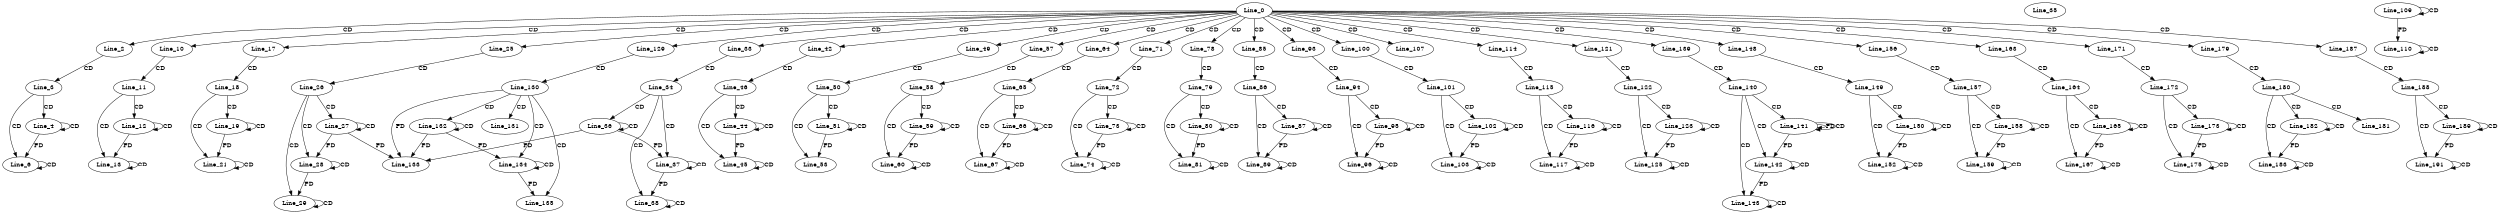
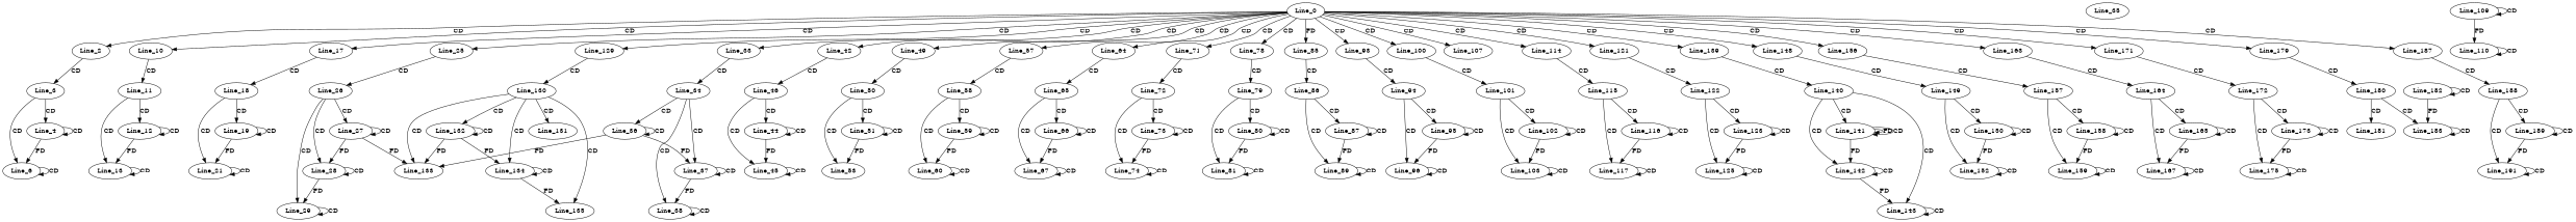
  digraph {
    Line_0
    Line_2
    Line_10
    Line_17
    Line_25
    Line_33
    Line_42
    Line_49
    Line_57
    Line_64
    Line_71
    Line_78
    Line_85
    Line_93
    Line_100
    Line_107
    Line_114
    Line_121
    Line_129
    Line_139
    Line_148
    Line_156
    Line_163
    Line_171
    Line_179
    Line_187
    Line_3
    Line_11
    Line_18
    Line_26
    Line_34
    n32 [label=Line_46]
    Line_50
    Line_58
    Line_65
    Line_72
    Line_79
    Line_86
    Line_94
    Line_101
    Line_115
    Line_122
    Line_130
    Line_140
    Line_149
    Line_157
    Line_164
    Line_172
    Line_180
    Line_188
    Line_4
    Line_6
    Line_12
    Line_13
    Line_19
    Line_21
    Line_27
    Line_28
    Line_29
    Line_133
    Line_36
    Line_37
    Line_38
    Line_35
    Line_44
    Line_45
    Line_51
    Line_53
    Line_59
    Line_60
    Line_66
    Line_67
    Line_73
    Line_74
    Line_80
    Line_81
    Line_87
    Line_89
    Line_95
    Line_96
    Line_102
    Line_103
    Line_109
    Line_110
    Line_116
    Line_117
    Line_123
    Line_125
    Line_131
    Line_132
    Line_134
    Line_135
    Line_141
    Line_142
    Line_143
    Line_150
    Line_152
    Line_158
    Line_159
    Line_165
    Line_167
    Line_173
    Line_175
    Line_181
    Line_182
    Line_183
    Line_189
    Line_191
    Line_0 -> Line_2 [label=CD]
    Line_0 -> Line_10 [label=CD]
    Line_0 -> Line_17 [label=CD]
    Line_0 -> Line_25 [label=CD]
    Line_0 -> Line_33 [label=CD]
    Line_0 -> Line_42 [label=CD]
    Line_0 -> Line_49 [label=CD]
    Line_0 -> Line_57 [label=CD]
    Line_0 -> Line_64 [label=CD]
    Line_0 -> Line_71 [label=CD]
    Line_0 -> Line_78 [label=CD]
-   Line_0 -> Line_85 [label=CD]
+   Line_0 -> Line_85 [label=FD]
    Line_0 -> Line_93 [label=CD]
    Line_0 -> Line_100 [label=CD]
    Line_0 -> Line_107 [label=CD]
    Line_0 -> Line_114 [label=CD]
    Line_0 -> Line_121 [label=CD]
    Line_0 -> Line_129 [label=CD]
    Line_0 -> Line_139 [label=CD]
    Line_0 -> Line_148 [label=CD]
    Line_0 -> Line_156 [label=CD]
    Line_0 -> Line_163 [label=CD]
    Line_0 -> Line_171 [label=CD]
    Line_0 -> Line_179 [label=CD]
    Line_0 -> Line_187 [label=CD]
    Line_2 -> Line_3 [label=CD]
    Line_10 -> Line_11 [label=CD]
    Line_17 -> Line_18 [label=CD]
    Line_25 -> Line_26 [label=CD]
    Line_33 -> Line_34 [label=CD]
    Line_42 -> n32 [label=CD]
    Line_49 -> Line_50 [label=CD]
    Line_57 -> Line_58 [label=CD]
    Line_64 -> Line_65 [label=CD]
    Line_71 -> Line_72 [label=CD]
    Line_78 -> Line_79 [label=CD]
    Line_85 -> Line_86 [label=CD]
    Line_93 -> Line_94 [label=CD]
    Line_100 -> Line_101 [label=CD]
    Line_114 -> Line_115 [label=CD]
    Line_121 -> Line_122 [label=CD]
    Line_129 -> Line_130 [label=CD]
    Line_139 -> Line_140 [label=CD]
    Line_148 -> Line_149 [label=CD]
    Line_156 -> Line_157 [label=CD]
    Line_163 -> Line_164 [label=CD]
    Line_171 -> Line_172 [label=CD]
    Line_179 -> Line_180 [label=CD]
    Line_187 -> Line_188 [label=CD]
    Line_3 -> Line_4 [label=CD]
    Line_3 -> Line_6 [label=CD]
    Line_11 -> Line_12 [label=CD]
    Line_11 -> Line_13 [label=CD]
    Line_18 -> Line_19 [label=CD]
    Line_18 -> Line_21 [label=CD]
    Line_26 -> Line_27 [label=CD]
    Line_26 -> Line_28 [label=CD]
    Line_26 -> Line_29 [label=CD]
    Line_34 -> Line_36 [label=CD]
    Line_34 -> Line_37 [label=CD]
    Line_34 -> Line_38 [label=CD]
    n32 -> Line_44 [label=CD]
    n32 -> Line_45 [label=CD]
    Line_50 -> Line_51 [label=CD]
    Line_50 -> Line_53 [label=CD]
    Line_58 -> Line_59 [label=CD]
    Line_58 -> Line_60 [label=CD]
    Line_65 -> Line_66 [label=CD]
    Line_65 -> Line_67 [label=CD]
    Line_72 -> Line_73 [label=CD]
    Line_72 -> Line_74 [label=CD]
    Line_79 -> Line_80 [label=CD]
    Line_79 -> Line_81 [label=CD]
    Line_86 -> Line_87 [label=CD]
    Line_86 -> Line_89 [label=CD]
    Line_94 -> Line_95 [label=CD]
    Line_94 -> Line_96 [label=CD]
    Line_101 -> Line_102 [label=CD]
    Line_101 -> Line_103 [label=CD]
    Line_115 -> Line_116 [label=CD]
    Line_115 -> Line_117 [label=CD]
    Line_122 -> Line_123 [label=CD]
    Line_122 -> Line_125 [label=CD]
-   Line_130 -> Line_133 [label=FD]
+   Line_130 -> Line_133 [label=CD]
    Line_130 -> Line_131 [label=CD]
    Line_130 -> Line_132 [label=CD]
    Line_130 -> Line_134 [label=CD]
    Line_130 -> Line_135 [label=CD]
    Line_140 -> Line_141 [label=CD]
    Line_140 -> Line_142 [label=CD]
    Line_140 -> Line_143 [label=CD]
    Line_149 -> Line_150 [label=CD]
    Line_149 -> Line_152 [label=CD]
    Line_157 -> Line_158 [label=CD]
    Line_157 -> Line_159 [label=CD]
    Line_164 -> Line_165 [label=CD]
    Line_164 -> Line_167 [label=CD]
    Line_172 -> Line_173 [label=CD]
    Line_172 -> Line_175 [label=CD]
    Line_180 -> Line_181 [label=CD]
-   Line_180 -> Line_182 [label=CD]
    Line_180 -> Line_183 [label=CD]
    Line_188 -> Line_189 [label=CD]
    Line_188 -> Line_191 [label=CD]
    Line_4 -> Line_4 [label=CD]
    Line_4 -> Line_6 [label=FD]
    Line_6 -> Line_6 [label=CD]
    Line_12 -> Line_12 [label=CD]
    Line_12 -> Line_13 [label=FD]
    Line_13 -> Line_13 [label=CD]
    Line_19 -> Line_19 [label=CD]
    Line_19 -> Line_21 [label=FD]
    Line_21 -> Line_21 [label=CD]
    Line_27 -> Line_27 [label=CD]
    Line_27 -> Line_28 [label=FD]
    Line_27 -> Line_133 [label=FD]
    Line_28 -> Line_28 [label=CD]
    Line_28 -> Line_29 [label=FD]
    Line_29 -> Line_29 [label=CD]
    Line_36 -> Line_133 [label=FD]
    Line_36 -> Line_36 [label=CD]
    Line_36 -> Line_37 [label=FD]
    Line_37 -> Line_37 [label=CD]
    Line_37 -> Line_38 [label=FD]
    Line_38 -> Line_38 [label=CD]
    Line_44 -> Line_44 [label=CD]
    Line_44 -> Line_45 [label=FD]
    Line_45 -> Line_45 [label=CD]
    Line_51 -> Line_51 [label=CD]
    Line_51 -> Line_53 [label=FD]
    Line_59 -> Line_59 [label=CD]
    Line_59 -> Line_60 [label=FD]
    Line_60 -> Line_60 [label=CD]
    Line_66 -> Line_66 [label=CD]
    Line_66 -> Line_67 [label=FD]
    Line_67 -> Line_67 [label=CD]
    Line_73 -> Line_73 [label=CD]
    Line_73 -> Line_74 [label=FD]
    Line_74 -> Line_74 [label=CD]
    Line_80 -> Line_80 [label=CD]
    Line_80 -> Line_81 [label=FD]
    Line_81 -> Line_81 [label=CD]
    Line_87 -> Line_87 [label=CD]
    Line_87 -> Line_89 [label=FD]
    Line_89 -> Line_89 [label=CD]
    Line_95 -> Line_95 [label=CD]
    Line_95 -> Line_96 [label=FD]
    Line_96 -> Line_96 [label=CD]
    Line_102 -> Line_102 [label=CD]
    Line_102 -> Line_103 [label=FD]
    Line_103 -> Line_103 [label=CD]
    Line_109 -> Line_109 [label=CD]
    Line_109 -> Line_110 [label=FD]
    Line_110 -> Line_110 [label=CD]
    Line_116 -> Line_116 [label=CD]
    Line_116 -> Line_117 [label=FD]
    Line_117 -> Line_117 [label=CD]
    Line_123 -> Line_123 [label=CD]
    Line_123 -> Line_125 [label=FD]
    Line_125 -> Line_125 [label=CD]
    Line_132 -> Line_133 [label=FD]
    Line_132 -> Line_132 [label=CD]
    Line_132 -> Line_134 [label=FD]
    Line_134 -> Line_134 [label=CD]
    Line_134 -> Line_135 [label=FD]
    Line_141 -> Line_141 [label=FD]
    Line_141 -> Line_141 [label=CD]
    Line_141 -> Line_142 [label=FD]
    Line_142 -> Line_142 [label=CD]
    Line_142 -> Line_143 [label=FD]
    Line_143 -> Line_143 [label=CD]
    Line_150 -> Line_150 [label=CD]
    Line_150 -> Line_152 [label=FD]
    Line_152 -> Line_152 [label=CD]
    Line_158 -> Line_158 [label=CD]
    Line_158 -> Line_159 [label=FD]
    Line_159 -> Line_159 [label=CD]
    Line_165 -> Line_165 [label=CD]
    Line_165 -> Line_167 [label=FD]
    Line_167 -> Line_167 [label=CD]
    Line_173 -> Line_173 [label=CD]
    Line_173 -> Line_175 [label=FD]
    Line_175 -> Line_175 [label=CD]
    Line_182 -> Line_182 [label=CD]
    Line_182 -> Line_183 [label=FD]
    Line_183 -> Line_183 [label=CD]
    Line_189 -> Line_189 [label=CD]
    Line_189 -> Line_191 [label=FD]
    Line_191 -> Line_191 [label=CD]
  }
